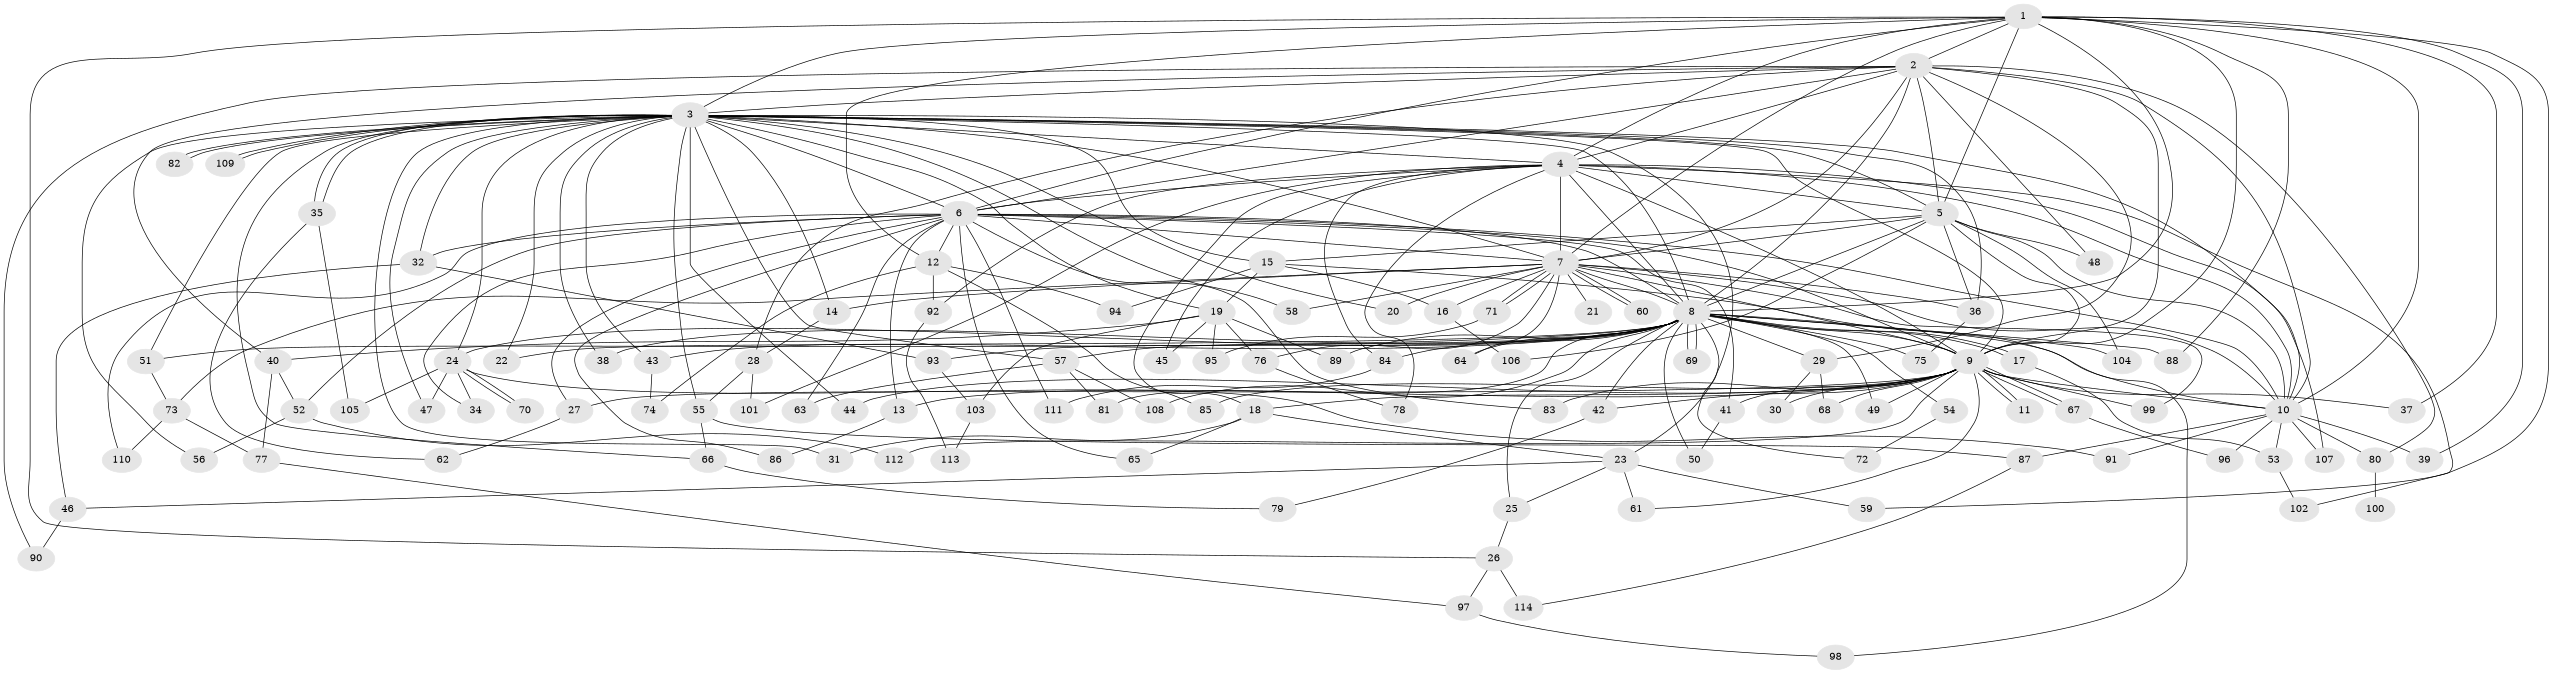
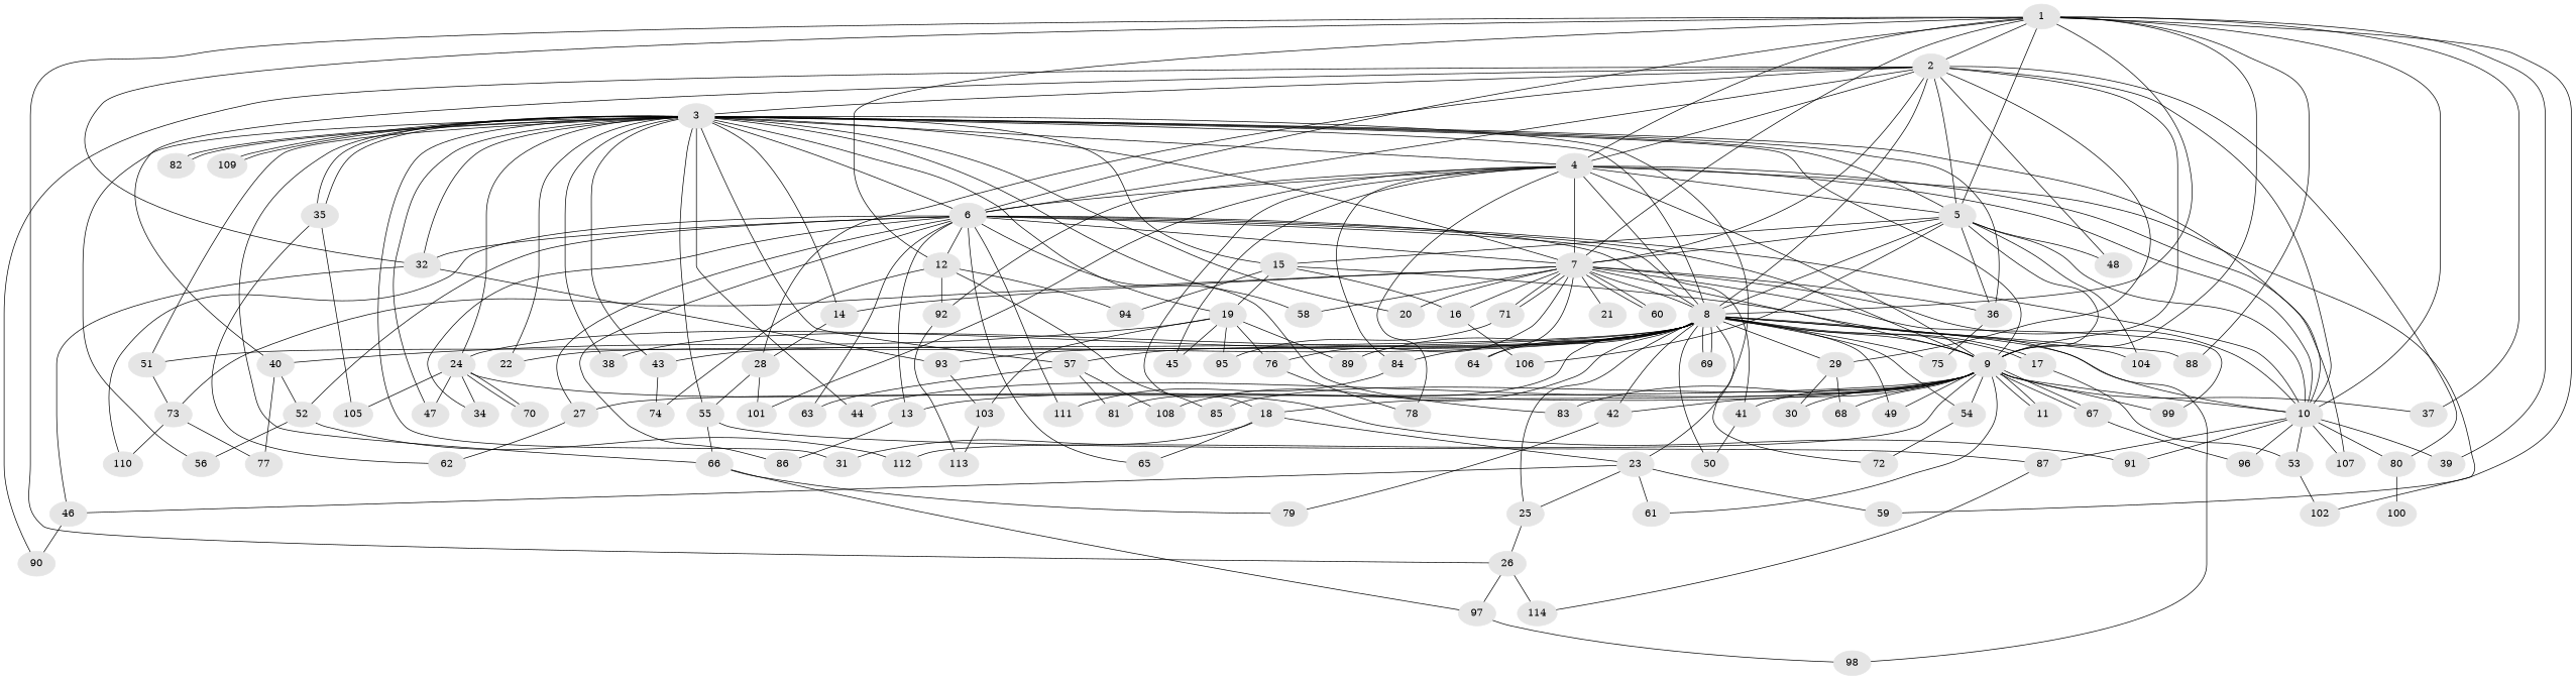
  graph {
    node [color=gray90 style=filled]
    1
    2
    3
    4
    5
    6
    7
    8
    9
    10
    12
    26
    37
    39
    59
    88
    28
    29
    40
    48
    80
    90
    14
    15
    19
    20
    22
    23
    24
    31
    32
    35
    36
    38
    43
    44
    47
    51
    55
    56
    57
    58
    66
    82
    109
    18
    45
    78
    84
    92
    101
    102
    107
    104
    106
    13
    27
    34
    41
    52
    63
    65
    83
    86
    110
    111
    16
    21
    60
    64
    71
    73
    76
    99
    17
    25
    42
    49
    50
    54
    69
    72
    75
    81
    89
    93
    108
    11
    30
    61
    67
    68
    85
    112
    53
    87
    91
    96
    74
    94
    97
    114
    77
    100
    98
    95
    103
    46
    70
    105
    62
    79
    113
    1 -- 2
-   1 -- 3
+   1 -- 32
    1 -- 4
    1 -- 5
    1 -- 6
    1 -- 7
    1 -- 8
    1 -- 9
    1 -- 10
    1 -- 12
    1 -- 26
    1 -- 37
    1 -- 39
    1 -- 59
    1 -- 88
    2 -- 3
    2 -- 4
    2 -- 5
    2 -- 6
    2 -- 7
    2 -- 8
    2 -- 9
    2 -- 10
    2 -- 28
    2 -- 29
    2 -- 40
    2 -- 48
    2 -- 80
    2 -- 90
    3 -- 4
    3 -- 5
    3 -- 6
    3 -- 7
    3 -- 8
    3 -- 9
    3 -- 10
    3 -- 14
    3 -- 15
    3 -- 19
    3 -- 20
    3 -- 22
    3 -- 23
    3 -- 24
    3 -- 31
    3 -- 32
    3 -- 35
    3 -- 35
    3 -- 36
    3 -- 38
    3 -- 43
    3 -- 44
    3 -- 47
    3 -- 51
    3 -- 55
    3 -- 56
    3 -- 57
    3 -- 58
    3 -- 66
    3 -- 82
    3 -- 82
    3 -- 109
    3 -- 109
    4 -- 5
    4 -- 6
    4 -- 7
    4 -- 8
    4 -- 9
    4 -- 10
    4 -- 18
    4 -- 45
    4 -- 78
    4 -- 84
    4 -- 92
    4 -- 101
    4 -- 102
    4 -- 107
    5 -- 7
    5 -- 8
    5 -- 9
    5 -- 10
    5 -- 48
    5 -- 15
    5 -- 36
    5 -- 104
    5 -- 106
    6 -- 7
    6 -- 8
    6 -- 9
    6 -- 10
    6 -- 12
    6 -- 32
    6 -- 13
    6 -- 27
    6 -- 34
    6 -- 41
    6 -- 52
    6 -- 63
    6 -- 65
    6 -- 83
    6 -- 86
    6 -- 110
    6 -- 111
    7 -- 8
    7 -- 9
    7 -- 10
    7 -- 14
    7 -- 20
    7 -- 36
    7 -- 58
    7 -- 16
    7 -- 21
    7 -- 60
    7 -- 60
    7 -- 64
    7 -- 71
    7 -- 71
    7 -- 73
    7 -- 76
    7 -- 99
    8 -- 9
    8 -- 10
    8 -- 88
    8 -- 29
    8 -- 22
    8 -- 24
    8 -- 38
    8 -- 43
    8 -- 51
    8 -- 57
    8 -- 84
    8 -- 104
    8 -- 64
    8 -- 17
    8 -- 17
    8 -- 25
    8 -- 42
    8 -- 49
    8 -- 50
    8 -- 54
    8 -- 69
    8 -- 69
    8 -- 72
    8 -- 75
    8 -- 81
    8 -- 89
    8 -- 93
    8 -- 108
    9 -- 10
    9 -- 37
    9 -- 44
    9 -- 18
    9 -- 13
    9 -- 27
    9 -- 41
    9 -- 83
    9 -- 99
    9 -- 42
    9 -- 49
+   9 -- 54
    9 -- 11
    9 -- 11
    9 -- 30
    9 -- 61
    9 -- 67
    9 -- 67
    9 -- 68
    9 -- 85
    9 -- 112
    10 -- 39
    10 -- 80
    10 -- 107
    10 -- 53
    10 -- 87
    10 -- 91
    10 -- 96
    12 -- 92
    12 -- 85
    12 -- 74
    12 -- 94
    26 -- 97
    26 -- 114
    28 -- 55
    28 -- 101
    29 -- 30
    29 -- 68
    40 -- 52
    40 -- 77
    80 -- 100
    14 -- 28
    15 -- 19
    15 -- 16
    15 -- 94
    15 -- 98
    19 -- 40
    19 -- 45
    19 -- 76
    19 -- 89
    19 -- 95
    19 -- 103
    23 -- 59
    23 -- 25
    23 -- 61
    23 -- 46
    24 -- 47
    24 -- 34
    24 -- 91
    24 -- 70
    24 -- 70
    24 -- 105
    32 -- 93
    32 -- 46
    35 -- 105
    35 -- 62
    36 -- 75
    43 -- 74
    51 -- 73
    55 -- 66
    55 -- 87
    57 -- 63
    57 -- 81
    57 -- 108
-   77 -- 97
+   66 -- 97
    66 -- 79
    18 -- 23
    18 -- 31
    18 -- 65
    84 -- 111
    92 -- 113
    13 -- 86
    27 -- 62
    41 -- 50
    52 -- 56
    52 -- 112
    16 -- 106
    71 -- 95
    73 -- 110
    73 -- 77
    76 -- 78
    17 -- 53
    25 -- 26
    42 -- 79
    54 -- 72
    93 -- 103
    67 -- 96
    53 -- 102
    87 -- 114
    97 -- 98
    103 -- 113
    46 -- 90
  }
